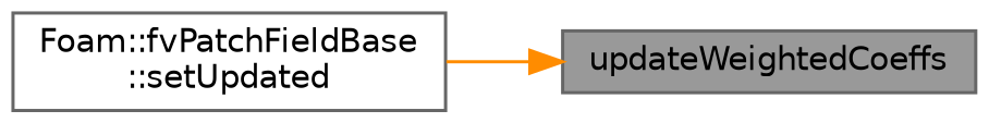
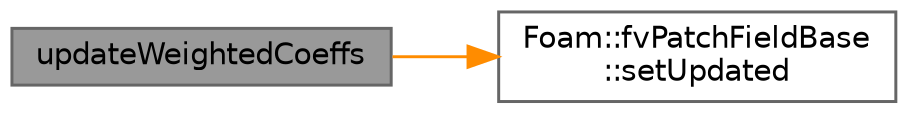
  digraph {
    rankdir=LR
    node [fontname=Helvetica fontsize=10 shape=box style=filled]
    n1 [color=gray40 fillcolor=grey60 fontcolor=black height=0.2 label=updateWeightedCoeffs width=0.4]
    n2 [color=grey40 fillcolor=white height=0.2 label="Foam::fvPatchFieldBase\l::setUpdated" width=0.4]
-   n2 -> n1 [color=darkorange fontname=Helvetica fontsize=10 labelfontname=Helvetica labelfontsize=10 style=solid]
+   n1 -> n2 [color=darkorange fontname=Helvetica fontsize=10 labelfontname=Helvetica labelfontsize=10 style=solid]
  }
